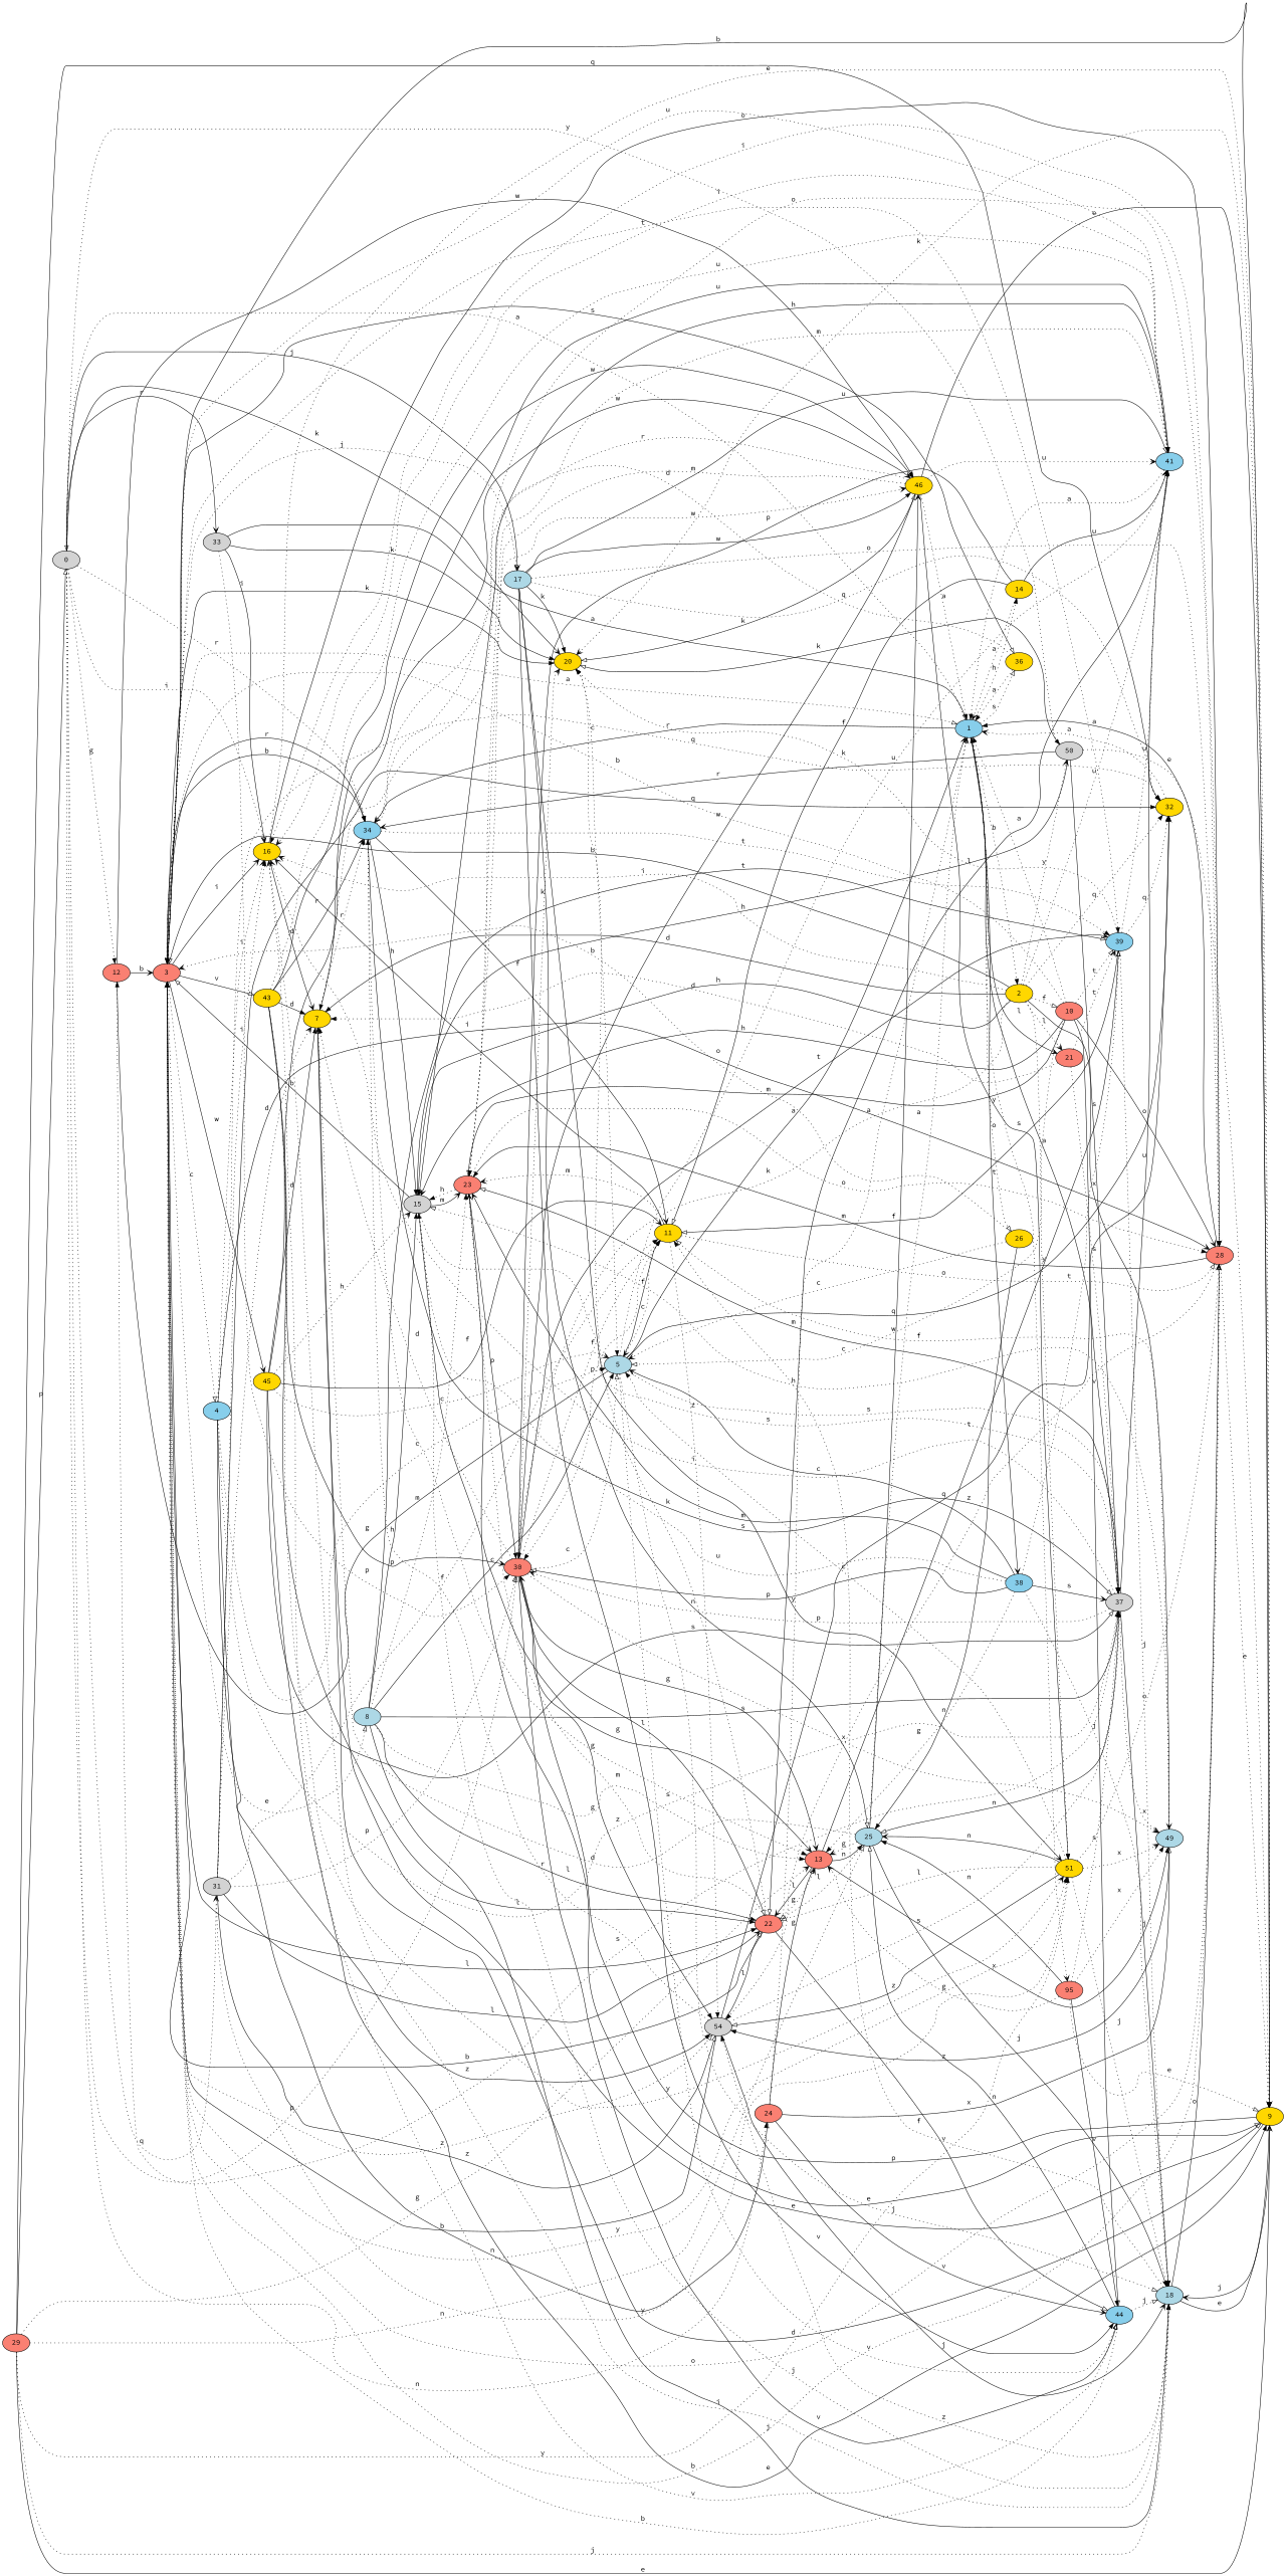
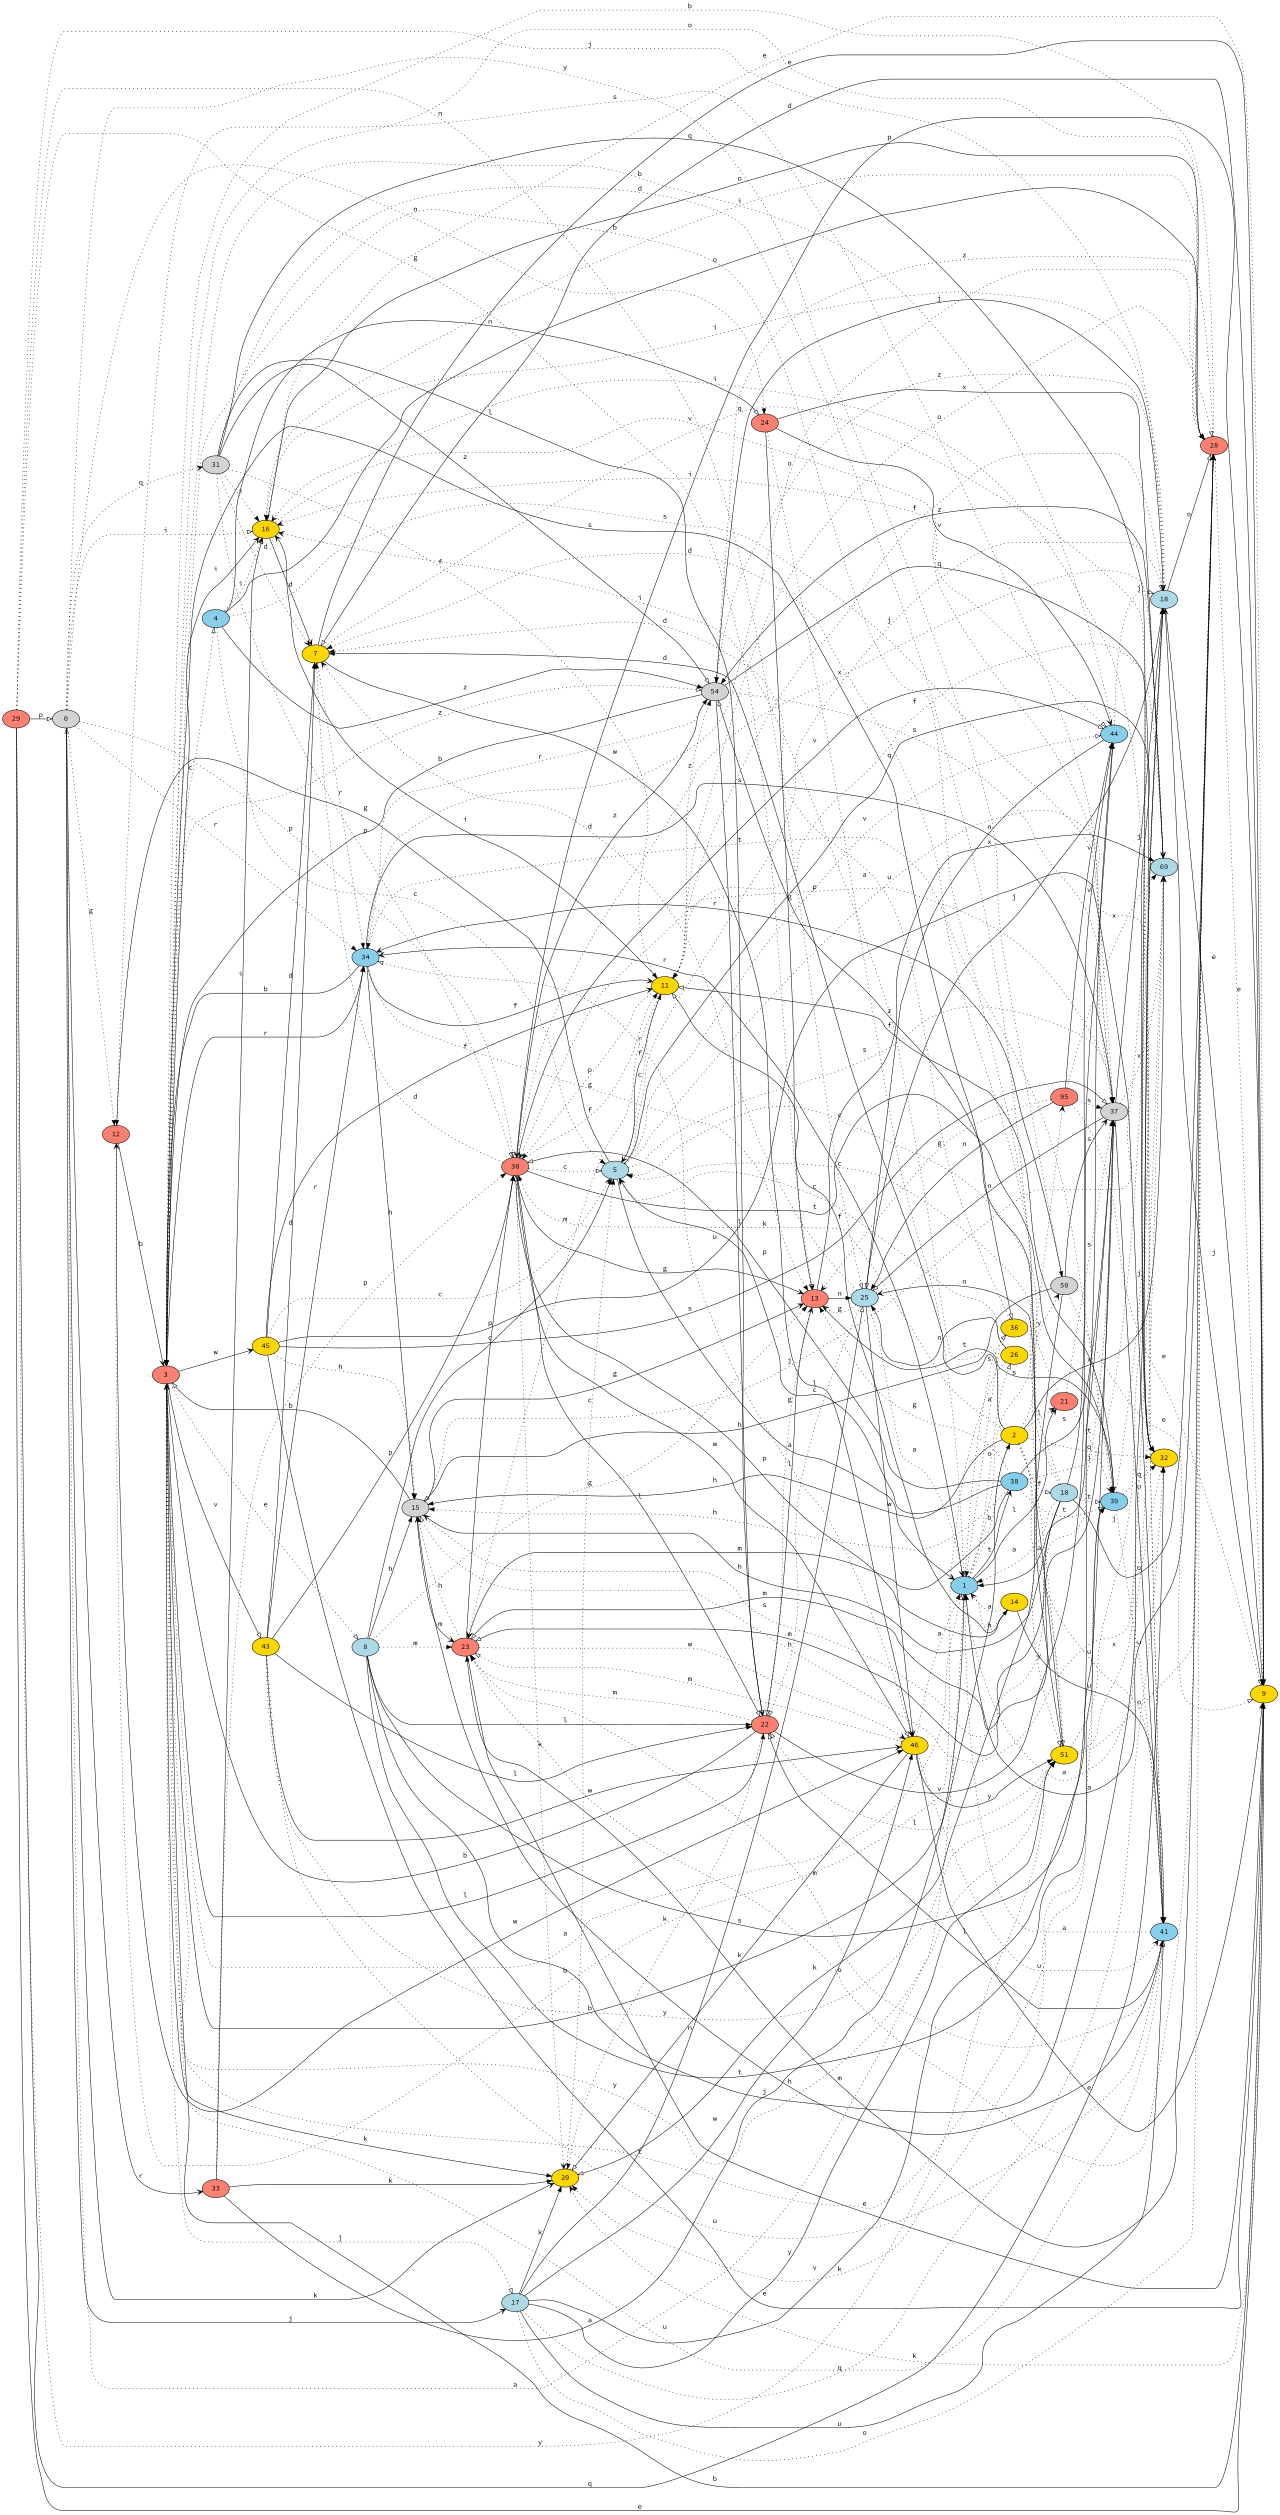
  strict digraph {
    fontname="Source Code Pro"
    rankdir=LR
    node [fillcolor=gold fontname="Source Code Pro" style=filled]
    edge [arrowhead=normal fontname="Source Code Pro" style=dotted]
    0 [fillcolor=lightgrey]
    12 [fillcolor=salmon]
    16
    17 [fillcolor=lightblue]
    20
    24 [fillcolor=salmon]
    30 [fillcolor=salmon]
    31 [fillcolor=lightgrey]
-   33 [fillcolor=lightgrey]
+   33 [fillcolor=salmon]
    34 [fillcolor=skyblue]
    50 [fillcolor=lightgrey]
    3 [fillcolor=salmon]
    37 [fillcolor=lightgrey]
    46
    7
    28 [fillcolor=salmon]
    44 [fillcolor=skyblue]
    9
    32
    41 [fillcolor=skyblue]
    51
    25 [fillcolor=lightblue]
    5 [fillcolor=lightblue]
    1 [fillcolor=skyblue]
-   49 [fillcolor=lightblue]
+   49 [fillcolor=lightblue label=69]
    13 [fillcolor=salmon]
    29 [fillcolor=salmon]
    18 [fillcolor=lightblue]
    22 [fillcolor=salmon]
    39 [fillcolor=skyblue]
    54 [fillcolor=lightgrey]
    11
    15 [fillcolor=lightgrey]
    2
    14
    21 [fillcolor=salmon]
    26
    n38 [fillcolor=salmon label=95]
    36
    38 [fillcolor=skyblue]
-   10 [fillcolor=salmon]
+   10 [fillcolor=lightblue]
    23 [fillcolor=salmon]
    4 [fillcolor=skyblue]
    8 [fillcolor=lightblue]
    43
    45
    0 -> 12 [label=g]
    0 -> 16 [arrowhead=onormal label=i]
    0 -> 17 [arrowhead=vee label=j style=solid]
    0 -> 20 [arrowhead=vee label=k style=solid]
    0 -> 24 [label=n]
    0 -> 30 [arrowhead=onormal label=p]
    0 -> 31 [arrowhead=vee label=q]
    0 -> 33 [arrowhead=vee label=r style=solid]
    0 -> 34 [label=r]
    0 -> 50 [label=y]
    12 -> 3 [arrowhead=vee label=b style=solid]
    12 -> 37 [arrowhead=onormal label=s]
    12 -> 46 [label=w style=solid]
    16 -> 7 [arrowhead=vee label=d style=solid]
    16 -> 28 [label=o style=solid]
    16 -> 44 [arrowhead=onormal label=v]
    16 -> 9 [arrowhead=vee label=e]
    17 -> 20 [label=k style=solid]
    17 -> 46 [label=w style=solid]
    17 -> 28 [arrowhead=vee label=o]
    17 -> 44 [label=v style=solid]
    17 -> 32 [label=q]
    17 -> 41 [arrowhead=onormal label=u style=solid]
    17 -> 51 [arrowhead=vee label=y style=solid]
    17 -> 25 [arrowhead=onormal label=n style=solid]
    20 -> 5 [label=c]
    24 -> 44 [arrowhead=vee label=v style=solid]
    24 -> 1 [arrowhead=onormal label=a]
    24 -> 49 [arrowhead=onormal label=x style=solid]
    24 -> 13 [arrowhead=onormal label=g style=solid]
    30 -> 20 [arrowhead=vee label=k]
    30 -> 46 [arrowhead=onormal label=w style=solid]
    30 -> 7 [label=d]
    30 -> 44 [arrowhead=onormal label=v style=solid]
    30 -> 5 [arrowhead=onormal label=c]
    30 -> 49 [arrowhead=vee label=x]
    30 -> 13 [arrowhead=vee label=g style=solid]
    30 -> 22 [arrowhead=onormal label=l style=solid]
    30 -> 39 [arrowhead=vee label=t style=solid]
    30 -> 54 [label=z style=solid]
    30 -> 11 [label=f]
    31 -> 16 [label=i]
    31 -> 30 [arrowhead=onormal label=p]
    31 -> 7 [arrowhead=vee label=d]
    31 -> 32 [label=q style=solid]
-   31 -> 51 [arrowhead=onormal label=y]
+   31 -> 51 [arrowhead=onormal label=d]
    31 -> 22 [arrowhead=vee label=l style=solid]
    31 -> 54 [arrowhead=onormal label=z style=solid]
    31 -> 11 [label=f]
-   33 -> 16 [arrowhead=vee label=i style=solid]
+   33 -> 16 [arrowhead=onormal label=i style=solid]
    33 -> 20 [label=k style=solid]
    33 -> 30 [label=p]
    33 -> 1 [arrowhead=onormal label=a style=solid]
    34 -> 3 [label=b style=solid]
    34 -> 37 [arrowhead=onormal label=s style=solid]
    34 -> 28 [arrowhead=onormal label=o]
    34 -> 13 [label=g]
    34 -> 39 [label=t]
    34 -> 11 [arrowhead=vee label=f style=solid]
    34 -> 15 [label=h style=solid]
    50 -> 20 [arrowhead=onormal label=k style=solid]
    50 -> 34 [arrowhead=vee label=r style=solid]
    50 -> 37 [arrowhead=vee label=s style=solid]
    50 -> 9 [arrowhead=onormal label=e]
    50 -> 15 [arrowhead=onormal label=h style=solid]
    3 -> 16 [arrowhead=vee label=i style=solid]
    3 -> 17 [arrowhead=onormal label=j]
    3 -> 20 [label=k style=solid]
    3 -> 34 [label=r style=solid]
    3 -> 28 [arrowhead=onormal label=o]
    3 -> 41 [arrowhead=onormal label=u]
    3 -> 51 [label=y]
    3 -> 1 [arrowhead=onormal label=a]
    3 -> 22 [label=l style=solid]
    3 -> 39 [label=t]
    3 -> 54 [arrowhead=onormal label=z]
    3 -> 36 [arrowhead=onormal label=s style=solid]
    3 -> 4 [arrowhead=onormal label=c]
    3 -> 8 [arrowhead=onormal label=e]
    3 -> 43 [arrowhead=onormal label=v style=solid]
    3 -> 45 [arrowhead=vee label=w style=solid]
    37 -> 16 [arrowhead=vee label=i]
    37 -> 30 [arrowhead=vee label=p]
    37 -> 41 [arrowhead=onormal label=u style=solid]
    37 -> 25 [arrowhead=onormal label=n style=solid]
    37 -> 1 [label=a style=solid]
    37 -> 49 [arrowhead=onormal label=x]
    37 -> 18 [label=j style=solid]
    37 -> 23 [arrowhead=onormal label=m style=solid]
    46 -> 20 [arrowhead=onormal label=k style=solid]
    46 -> 34 [arrowhead=onormal label=r]
    46 -> 9 [arrowhead=vee label=e style=solid]
    46 -> 41 [arrowhead=vee label=u]
    46 -> 51 [label=y style=solid]
    46 -> 1 [label=a]
    46 -> 23 [arrowhead=onormal label=m]
    7 -> 34 [label=r]
    7 -> 46 [arrowhead=vee label=w style=solid]
    7 -> 9 [arrowhead=onormal label=e style=solid]
-   4 -> 32 [arrowhead=onormal label=q]
+   7 -> 32 [arrowhead=onormal label=q]
    28 -> 16 [label=i]
    28 -> 3 [arrowhead=vee label=b]
    28 -> 9 [label=e]
    28 -> 1 [label=a style=solid]
    28 -> 54 [label=z]
    28 -> 23 [label=m style=solid]
    44 -> 3 [label=b]
    44 -> 25 [arrowhead=onormal label=n style=solid]
    44 -> 18 [arrowhead=onormal label=j]
    9 -> 20 [arrowhead=vee label=k]
    9 -> 30 [arrowhead=vee label=p style=solid]
    9 -> 3 [arrowhead=vee label=b style=solid]
    9 -> 7 [arrowhead=onormal label=d style=solid]
    9 -> 18 [arrowhead=vee label=j style=solid]
    32 -> 1 [arrowhead=vee label=a]
    41 -> 16 [arrowhead=vee label=i]
    41 -> 1 [label=a]
    41 -> 22 [arrowhead=onormal label=l style=solid]
    41 -> 15 [arrowhead=vee label=h style=solid]
    41 -> 23 [label=m]
    51 -> 28 [arrowhead=vee label=o]
    51 -> 25 [arrowhead=vee label=n style=solid]
    51 -> 5 [label=c]
    51 -> 49 [arrowhead=vee label=x]
    51 -> 18 [arrowhead=vee label=j]
    51 -> 22 [arrowhead=onormal label=l]
    51 -> 54 [arrowhead=onormal label=z style=solid]
    25 -> 46 [arrowhead=vee label=w style=solid]
    25 -> 7 [arrowhead=vee label=d]
    25 -> 1 [arrowhead=vee label=a]
    25 -> 13 [arrowhead=vee label=g]
    25 -> 18 [label=j style=solid]
    25 -> 22 [arrowhead=onormal label=l]
    5 -> 12 [label=g style=solid]
    5 -> 37 [label=s]
    5 -> 44 [arrowhead=onormal label=v]
    5 -> 32 [arrowhead=vee label=q style=solid]
    5 -> 41 [arrowhead=vee label=u]
    5 -> 1 [arrowhead=vee label=a style=solid]
    5 -> 18 [arrowhead=onormal label=j]
    5 -> 11 [label=f style=solid]
    1 -> 0 [arrowhead=onormal label=a]
    1 -> 34 [arrowhead=vee label=r style=solid]
    1 -> 2 [label=b]
    1 -> 14 [label=h]
    1 -> 21 [arrowhead=vee label=l style=solid]
    1 -> 26 [arrowhead=onormal label=o]
    1 -> n38 [arrowhead=vee label=s]
    1 -> 36 [arrowhead=onormal label=s]
    1 -> 38 [arrowhead=vee label=t style=solid]
    49 -> 54 [label=z style=solid]
    49 -> 11 [arrowhead=onormal label=f]
    49 -> 15 [arrowhead=onormal label=h]
    13 -> 25 [label=n style=solid]
    13 -> 49 [label=x style=solid]
-   13 -> 22 [arrowhead=vee label=l style=solid]
+   13 -> 22 [arrowhead=onormal label=l style=solid]
    13 -> 39 [arrowhead=onormal label=t style=solid]
    29 -> 0 [arrowhead=onormal label=p style=solid]
    29 -> 9 [arrowhead=onormal label=e style=solid]
    29 -> 32 [label=q style=solid]
    29 -> 51 [label=y]
    29 -> 25 [arrowhead=onormal label=n]
    29 -> 13 [arrowhead=vee label=g]
    29 -> 18 [arrowhead=onormal label=j]
    18 -> 16 [arrowhead=vee label=i]
    18 -> 28 [arrowhead=onormal label=o style=solid]
    18 -> 9 [arrowhead=vee label=e style=solid]
    18 -> 54 [label=z]
    18 -> 11 [label=f]
    22 -> 20 [label=k]
    22 -> 3 [arrowhead=onormal label=b style=solid]
    22 -> 44 [arrowhead=onormal label=v style=solid]
    22 -> 13 [arrowhead=vee label=g]
    22 -> 23 [arrowhead=vee label=m]
    39 -> 20 [label=k]
    39 -> 32 [label=q]
    39 -> 41 [label=u]
    39 -> 18 [label=j]
    39 -> 11 [arrowhead=onormal label=f style=solid]
    54 -> 34 [label=r]
    54 -> 3 [arrowhead=onormal label=b style=solid]
    54 -> 37 [label=s]
    54 -> 32 [label=q style=solid]
    54 -> 18 [arrowhead=vee label=j style=solid]
    54 -> 22 [arrowhead=onormal label=l style=solid]
    11 -> 16 [arrowhead=vee label=i style=solid]
    11 -> 30 [label=p]
    11 -> 28 [arrowhead=onormal label=o]
    11 -> 5 [arrowhead=vee label=c]
    11 -> 54 [label=z]
    11 -> 23 [arrowhead=vee label=m]
    15 -> 3 [arrowhead=onormal label=b style=solid]
    15 -> 37 [label=s]
    15 -> 13 [arrowhead=vee label=g style=solid]
    15 -> 18 [arrowhead=onormal label=j]
    15 -> 23 [arrowhead=vee label=m style=solid]
    2 -> 16 [arrowhead=vee label=i]
    2 -> 30 [label=k]
    2 -> 50 [arrowhead=vee label=y]
    2 -> 3 [arrowhead=onormal label=b style=solid]
    2 -> 7 [label=d style=solid]
    2 -> 32 [label=q]
    2 -> 41 [arrowhead=onormal label=u]
    2 -> 51 [arrowhead=onormal label=y]
    2 -> 49 [arrowhead=vee label=x style=solid]
    2 -> 15 [label=h style=solid]
    2 -> 21 [arrowhead=vee label=l]
    2 -> 10 [arrowhead=onormal label=f]
    14 -> 30 [arrowhead=onormal label=p style=solid]
    14 -> 41 [arrowhead=vee label=u style=solid]
    14 -> 1 [arrowhead=vee label=a]
    14 -> 11 [arrowhead=onormal label=f style=solid]
    21 -> 37 [label=s]
    21 -> 7 [label=d]
    21 -> 39 [arrowhead=vee label=t]
-   26 -> 3 [arrowhead=vee label=b]
+   26 -> 12 [arrowhead=vee label=b]
    26 -> 25 [label=n style=solid]
    26 -> 5 [arrowhead=vee label=c]
    n38 -> 37 [label=s]
    n38 -> 44 [label=v style=solid]
    n38 -> 9 [arrowhead=onormal label=e]
    n38 -> 25 [label=n style=solid]
    n38 -> 49 [label=x]
    n38 -> 13 [arrowhead=vee label=g]
    36 -> 7 [label=d]
    36 -> 1 [label=a]
    38 -> 30 [arrowhead=onormal label=p style=solid]
    38 -> 37 [arrowhead=vee label=s style=solid]
    38 -> 5 [arrowhead=vee label=c style=solid]
    38 -> 13 [label=g]
    38 -> 18 [arrowhead=vee label=j]
    38 -> 39 [arrowhead=onormal label=t]
-   38 -> 15 [label=u]
+   38 -> 15 [label=h]
    38 -> 23 [arrowhead=vee label=m style=solid]
    10 -> 3 [arrowhead=onormal label=b]
    10 -> 28 [arrowhead=vee label=o style=solid]
    10 -> 44 [arrowhead=onormal label=v style=solid]
    10 -> 5 [arrowhead=onormal label=c]
    10 -> 1 [label=a]
    10 -> 39 [arrowhead=onormal label=t]
    10 -> 15 [arrowhead=vee label=h style=solid]
    10 -> 23 [arrowhead=onormal label=m style=solid]
    23 -> 30 [label=p style=solid]
    23 -> 46 [arrowhead=vee label=w]
    23 -> 28 [label=o]
    23 -> 9 [arrowhead=onormal label=e style=solid]
    23 -> 15 [label=h]
    4 -> 16 [arrowhead=vee label=i]
    4 -> 24 [arrowhead=onormal label=n style=solid]
    4 -> 37 [arrowhead=onormal label=s]
    4 -> 28 [arrowhead=vee label=o style=solid]
    4 -> 5 [label=c]
    4 -> 54 [label=z style=solid]
    8 -> 37 [label=s style=solid]
    8 -> 5 [label=c style=solid]
    8 -> 13 [label=g]
    8 -> 18 [label=j style=solid]
    8 -> 22 [label=l style=solid]
    8 -> 39 [arrowhead=onormal label=t style=solid]
    8 -> 15 [label=h style=solid]
    8 -> 23 [label=m]
    43 -> 30 [arrowhead=vee label=p style=solid]
    43 -> 34 [arrowhead=vee label=r style=solid]
    43 -> 46 [arrowhead=vee label=w style=solid]
    43 -> 7 [label=d style=solid]
    43 -> 41 [label=u]
    43 -> 51 [arrowhead=vee label=y]
    43 -> 22 [label=l style=solid]
    45 -> 37 [arrowhead=onormal label=s style=solid]
    45 -> 7 [label=d style=solid]
    45 -> 9 [label=e style=solid]
    45 -> 41 [label=u style=solid]
    45 -> 5 [arrowhead=vee label=c]
    45 -> 11 [arrowhead=vee label=f style=solid]
    45 -> 15 [arrowhead=vee label=h]
  }
